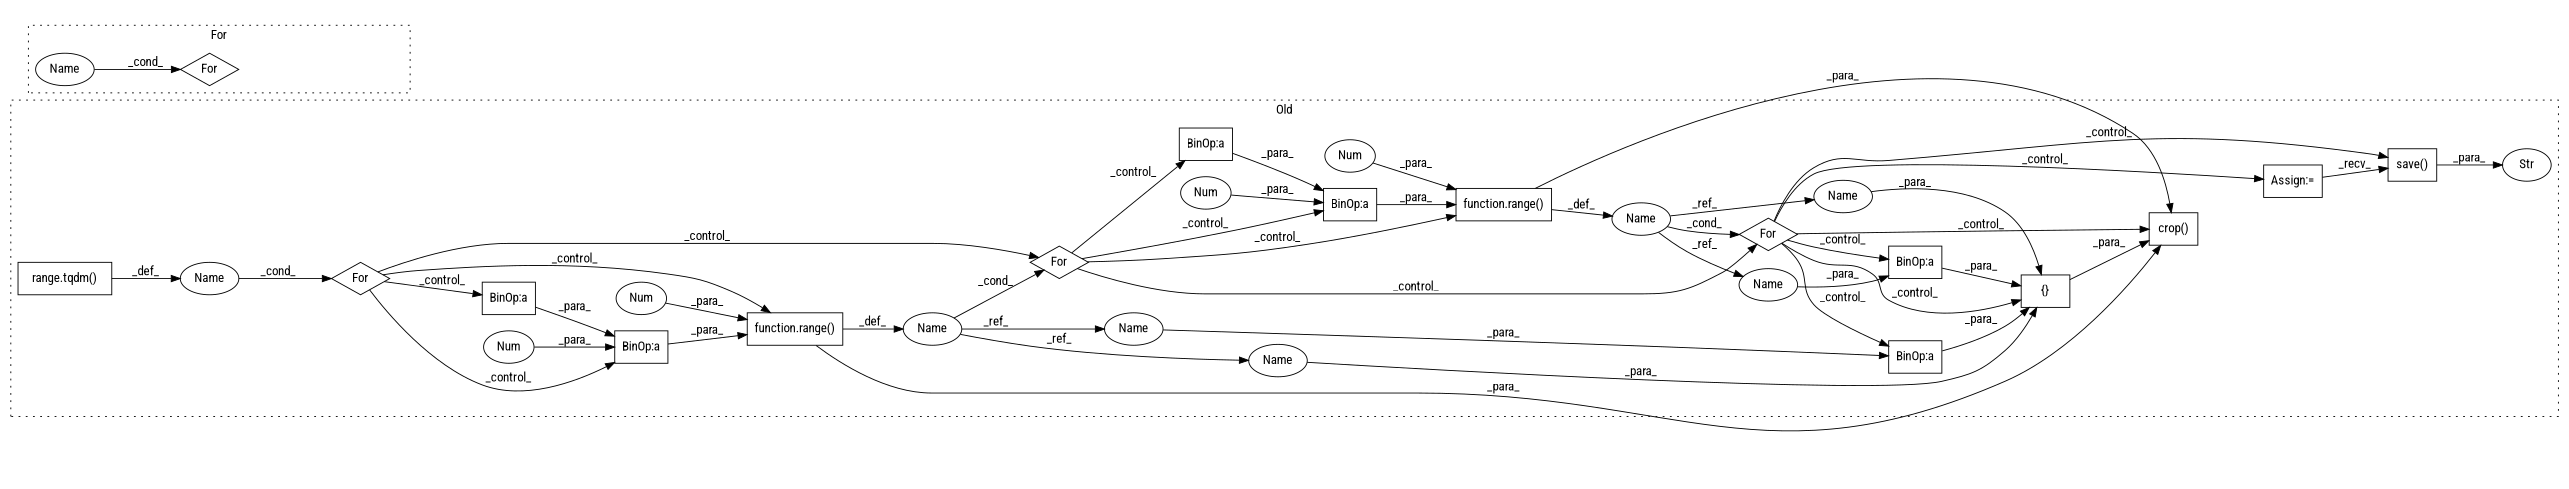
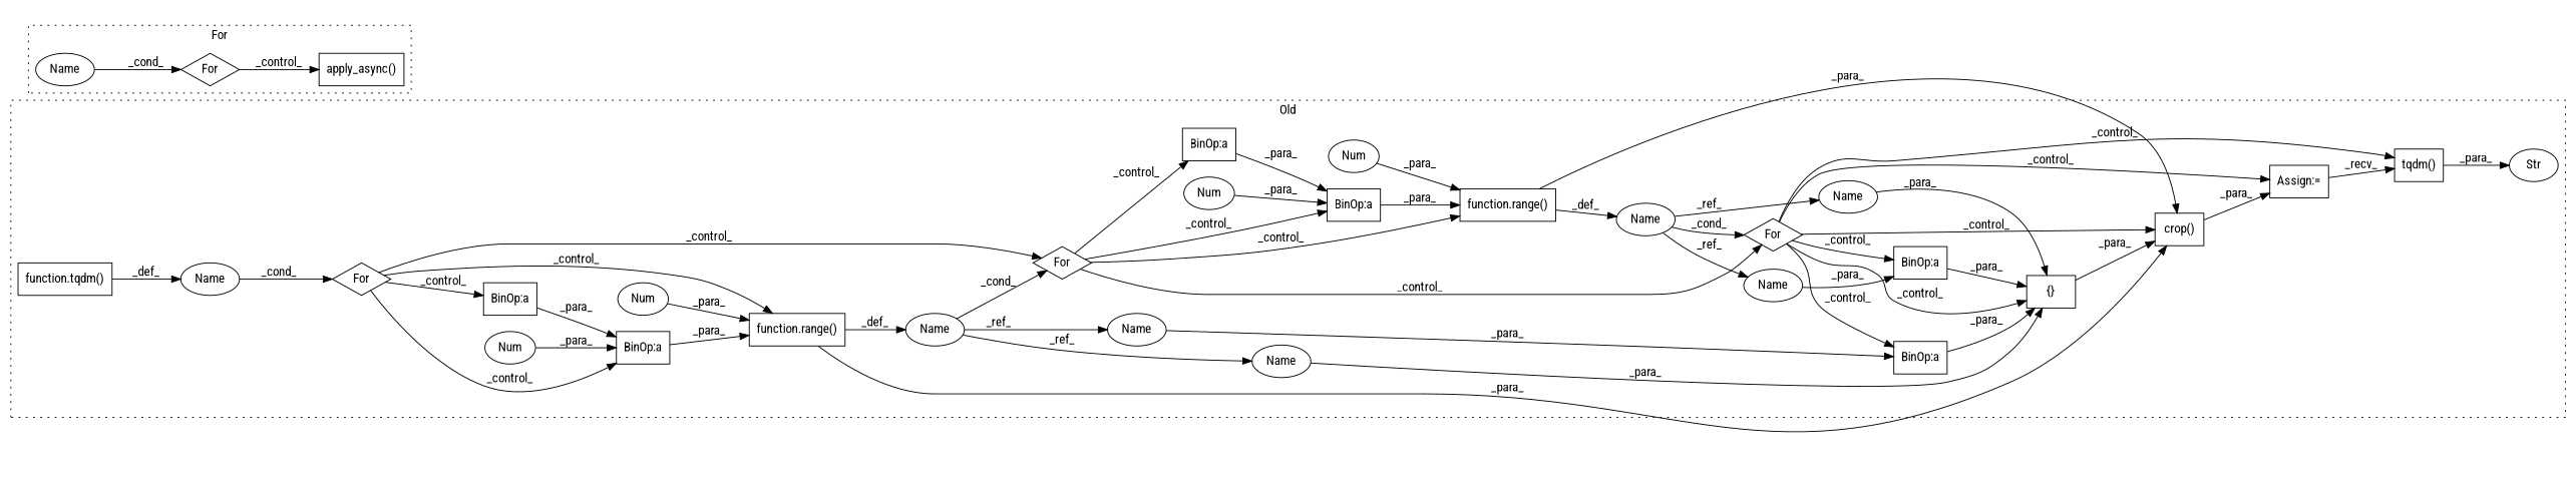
  digraph {
    fontname="Roboto Condensed"
    rankdir=LR
    node [a=87 fontname="Roboto Condensed" l=5 shape=box]
    edge [fontname="Roboto Condensed"]
-   n1 [a=75 l="5,24" label="range.tqdm()" s="1009,1024"]
+   n1 [a=75 l="5,24" label="function.tqdm()" s="1009,1024"]
    n2 [a=59 l="1,0" label="{}" s="1394,1457"]
    n3 [l=9 label=Name s=996 shape=ellipse]
    n4 [a=68 l=3 label="Assign:=" s=1380]
    n5 [a=107 l="4,58" label=For s="992,1048" shape=diamond]
-   n6 [a=75 l="16,1" label="save()" s="1510,1610"]
+   n6 [a=75 l="16,1" label="tqdm()" s="1510,1610"]
    n7 [a=66 l=84 label=Str s=1526 shape=ellipse]
    n8 [a=107 l="4,50" label=For s="1251,1320" shape=diamond]
    n9 [a=82 l=3 label="BinOp:a" s=1414]
    n10 [a=82 l=3 label="BinOp:a" s=1286]
    n11 [a=82 l=3 label="BinOp:a" s=1439]
    n12 [a=82 l=3 label="BinOp:a" s=1203]
    n13 [a=82 l=29 label="BinOp:a" s=1195]
    n14 [a=82 l=29 label="BinOp:a" s=1278]
    n15 [a=75 l="6,1" label="function.range()" s="1264,1319"]
    n16 [a=107 l="4,14" label=For s="1168,1237" shape=diamond]
    n17 [a=75 l="6,1" label="function.range()" s="1181,1236"]
    n18 [a=76 l=1 label=Num s=1224 shape=ellipse]
    n19 [a=76 l=1 label=Num s=1187 shape=ellipse]
    n20 [a=76 l=1 label=Num s=1307 shape=ellipse]
    n21 [a=76 l=1 label=Num s=1270 shape=ellipse]
    n22 [label=Name s=1172 shape=ellipse]
    n23 [label=Name s=1255 shape=ellipse]
    n24 [a=75 l="11,1" label="crop()" s="1383,1458"]
    n25 [label=Name s=1402 shape=ellipse]
    n26 [label=Name s=1434 shape=ellipse]
    n27 [label=Name s=1395 shape=ellipse]
    n28 [label=Name s=1409 shape=ellipse]
+   n29 [a=75 l="25,76" label="apply_async()" s="1253,1284"]
    n30 [a=107 l="4,10" label=For s="1204,1243" shape=diamond]
    n31 [l=15 label=Name s=1208 shape=ellipse]
    subgraph cluster_1 {
      label=Old
      style=dotted
      n1
      n2
      n3
      n4
      n5
      n6
      n7
      n8
      n9
      n10
      n11
      n12
      n13
      n14
      n15
      n16
      n17
      n18
      n19
      n20
      n21
      n22
      n23
      n24
      n25
      n26
      n27
      n28
    }
    subgraph cluster_2 {
      label=For
      style=dotted
+     n29
      n30
      n31
    }
    n1 -> n3 [label=_def_]
    n2 -> n24 [label=_para_]
    n3 -> n5 [label=_cond_]
    n4 -> n6 [label=_recv_]
    n5 -> n12 [label=_control_]
    n5 -> n13 [label=_control_]
    n5 -> n16 [label=_control_]
    n5 -> n17 [label=_control_]
    n6 -> n7 [label=_para_]
    n8 -> n2 [label=_control_]
    n8 -> n4 [label=_control_]
    n8 -> n6 [label=_control_]
    n8 -> n9 [label=_control_]
    n8 -> n11 [label=_control_]
    n8 -> n24 [label=_control_]
    n9 -> n2 [label=_para_]
    n10 -> n14 [label=_para_]
    n11 -> n2 [label=_para_]
    n12 -> n13 [label=_para_]
    n13 -> n17 [label=_para_]
    n14 -> n15 [label=_para_]
    n15 -> n23 [label=_def_]
    n15 -> n24 [label=_para_]
    n16 -> n8 [label=_control_]
    n16 -> n10 [label=_control_]
    n16 -> n14 [label=_control_]
    n16 -> n15 [label=_control_]
    n17 -> n22 [label=_def_]
    n17 -> n24 [label=_para_]
    n18 -> n13 [label=_para_]
    n19 -> n17 [label=_para_]
    n20 -> n14 [label=_para_]
    n21 -> n15 [label=_para_]
    n22 -> n16 [label=_cond_]
    n22 -> n27 [label=_ref_]
    n22 -> n28 [label=_ref_]
    n23 -> n8 [label=_cond_]
    n23 -> n25 [label=_ref_]
    n23 -> n26 [label=_ref_]
+   n24 -> n4 [label=_para_]
    n25 -> n2 [label=_para_]
    n26 -> n11 [label=_para_]
    n27 -> n2 [label=_para_]
    n28 -> n9 [label=_para_]
+   n30 -> n29 [label=_control_]
    n31 -> n30 [label=_cond_]
  }
